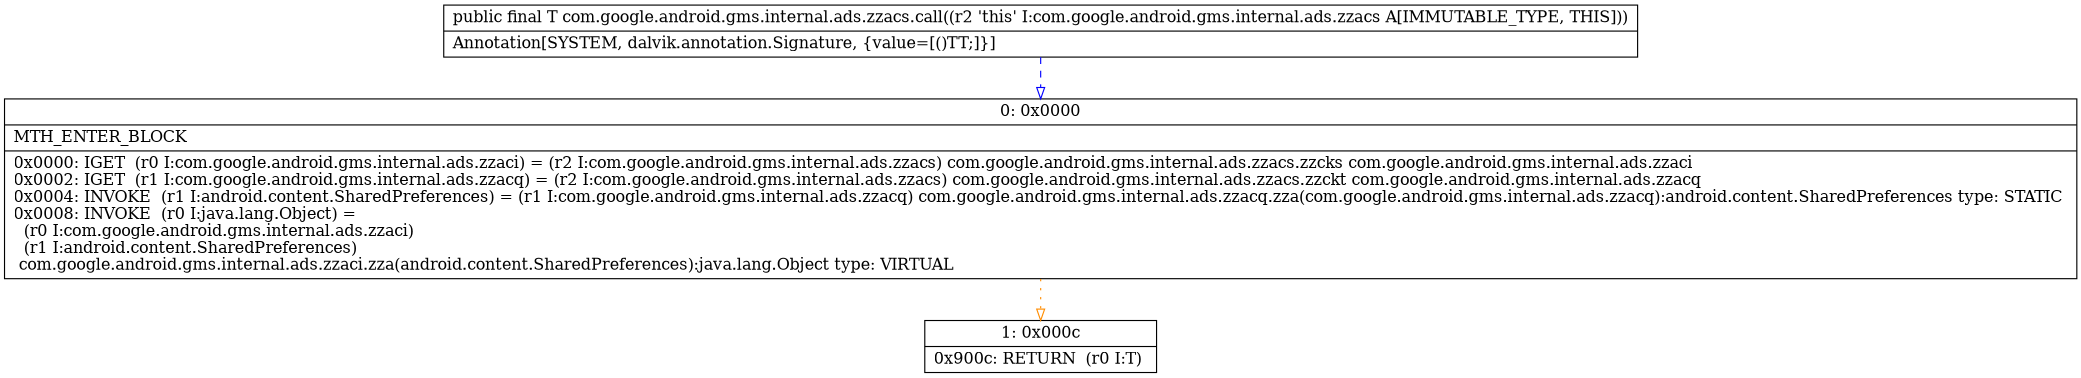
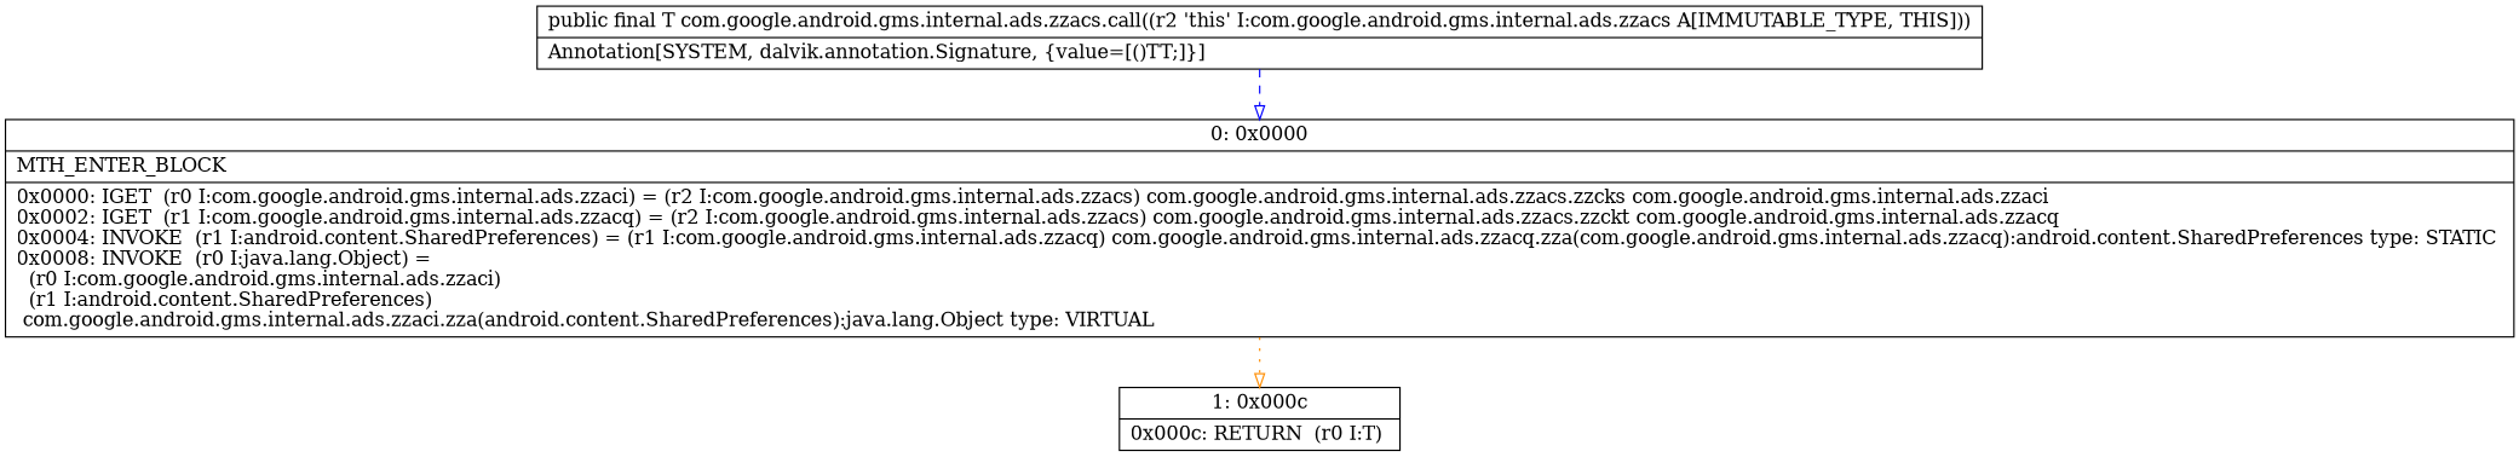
  digraph {
    node [shape=record]
    edge [arrowhead=onormal]
    n1 [label="{0\:\ 0x0000|MTH_ENTER_BLOCK\l|0x0000: IGET  (r0 I:com.google.android.gms.internal.ads.zzaci) = (r2 I:com.google.android.gms.internal.ads.zzacs) com.google.android.gms.internal.ads.zzacs.zzcks com.google.android.gms.internal.ads.zzaci \l0x0002: IGET  (r1 I:com.google.android.gms.internal.ads.zzacq) = (r2 I:com.google.android.gms.internal.ads.zzacs) com.google.android.gms.internal.ads.zzacs.zzckt com.google.android.gms.internal.ads.zzacq \l0x0004: INVOKE  (r1 I:android.content.SharedPreferences) = (r1 I:com.google.android.gms.internal.ads.zzacq) com.google.android.gms.internal.ads.zzacq.zza(com.google.android.gms.internal.ads.zzacq):android.content.SharedPreferences type: STATIC \l0x0008: INVOKE  (r0 I:java.lang.Object) = \l  (r0 I:com.google.android.gms.internal.ads.zzaci)\l  (r1 I:android.content.SharedPreferences)\l com.google.android.gms.internal.ads.zzaci.zza(android.content.SharedPreferences):java.lang.Object type: VIRTUAL \l}"]
-   n2 [label="{1\:\ 0x000c|0x900c: RETURN  (r0 I:T) \l}"]
+   n2 [label="{1\:\ 0x000c|0x000c: RETURN  (r0 I:T) \l}"]
    n3 [label="{public final T com.google.android.gms.internal.ads.zzacs.call((r2 'this' I:com.google.android.gms.internal.ads.zzacs A[IMMUTABLE_TYPE, THIS]))  | Annotation[SYSTEM, dalvik.annotation.Signature, \{value=[()TT;]\}]\l}"]
    n1 -> n2 [color=darkorange style=dotted]
    n3 -> n1 [color=blue style=dashed]
  }
